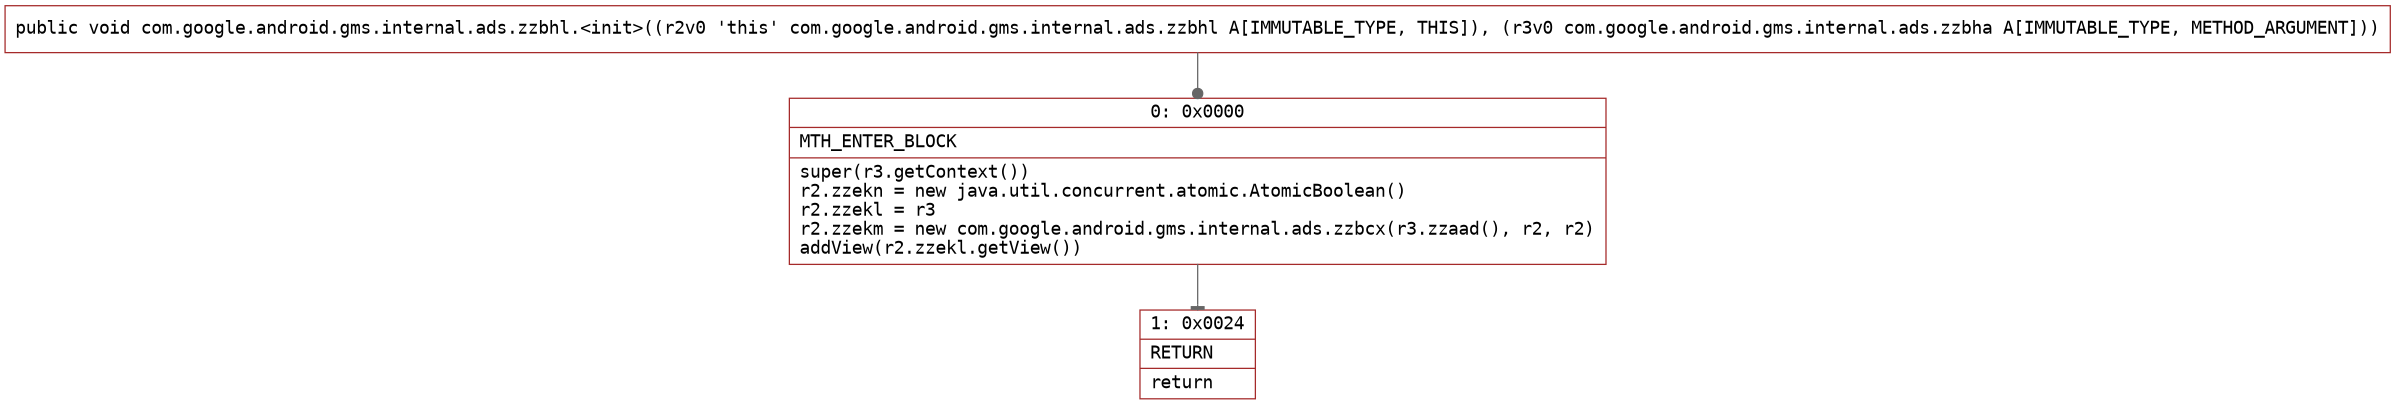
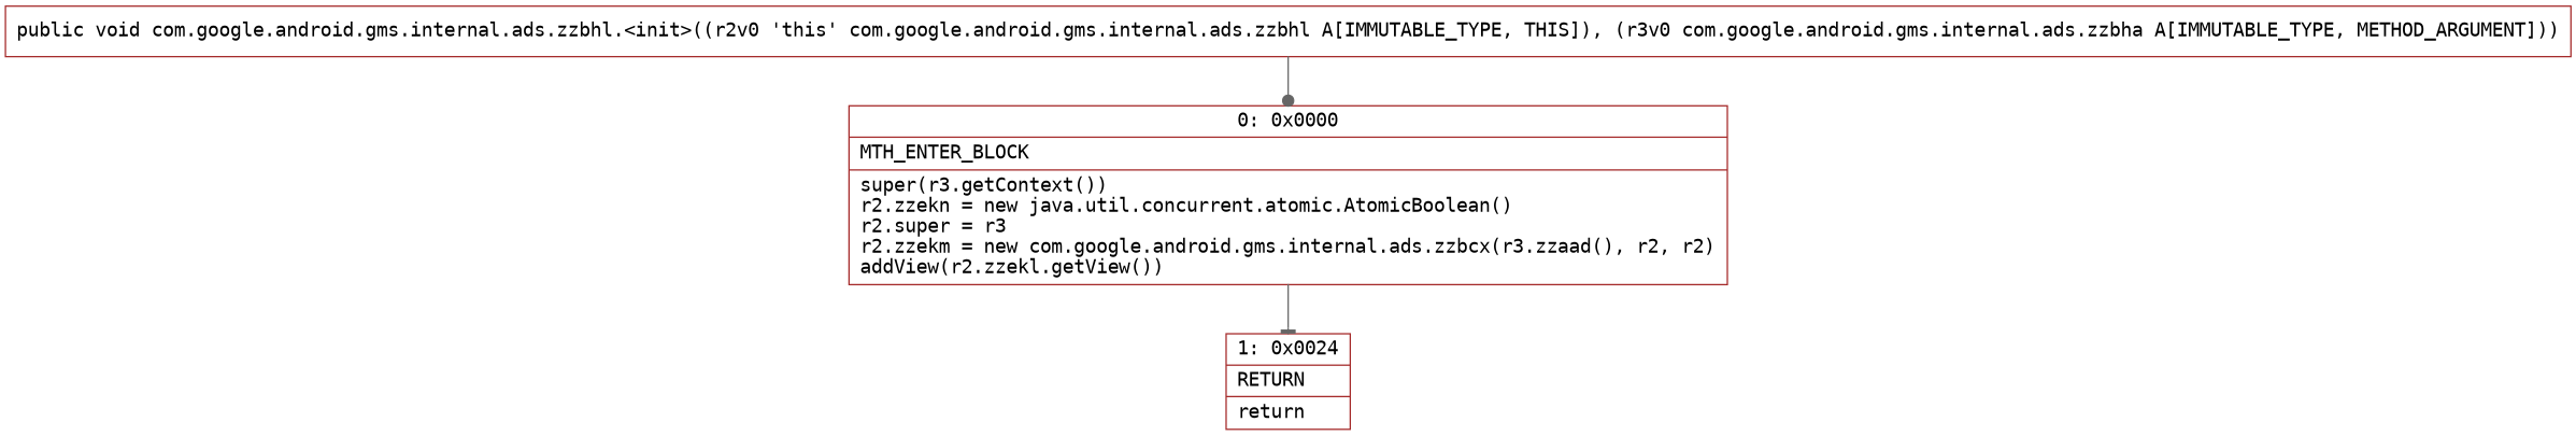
  digraph {
    fontname="DejaVu Sans Mono"
    node [shape=record color=brown fontname="DejaVu Sans Mono"]
    edge [color=gray40 fontname="DejaVu Sans Mono"]
-   n1 [label="{0\:\ 0x0000|MTH_ENTER_BLOCK\l|super(r3.getContext())\lr2.zzekn = new java.util.concurrent.atomic.AtomicBoolean()\lr2.zzekl = r3\lr2.zzekm = new com.google.android.gms.internal.ads.zzbcx(r3.zzaad(), r2, r2)\laddView(r2.zzekl.getView())\l}"]
+   n1 [label="{0\:\ 0x0000|MTH_ENTER_BLOCK\l|super(r3.getContext())\lr2.zzekn = new java.util.concurrent.atomic.AtomicBoolean()\lr2.super = r3\lr2.zzekm = new com.google.android.gms.internal.ads.zzbcx(r3.zzaad(), r2, r2)\laddView(r2.zzekl.getView())\l}"]
    n2 [label="{1\:\ 0x0024|RETURN\l|return\l}"]
    n3 [label="{public void com.google.android.gms.internal.ads.zzbhl.\<init\>((r2v0 'this' com.google.android.gms.internal.ads.zzbhl A[IMMUTABLE_TYPE, THIS]), (r3v0 com.google.android.gms.internal.ads.zzbha A[IMMUTABLE_TYPE, METHOD_ARGUMENT])) }"]
    n1 -> n2 [arrowhead=tee]
    n3 -> n1 [arrowhead=dot]
  }
